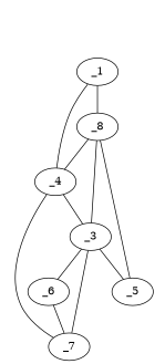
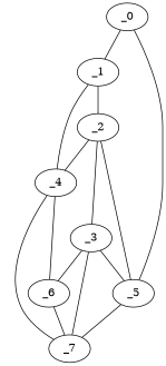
  graph {
    edge [valence=1]
+   _0 [x=54 y=25]
    _1 [x=55 y=49]
    _5 [x=115 y=31]
-   _2 [x=103 y=37 label=_8]
+   _2 [x=103 y=37]
    _4 [x=113 y=66]
    _3 [x=112 y=36]
    _7 [x=125 y=33]
    _6 [x=116 y=56]
+   _0 -- _1
+   _0 -- _5
    _1 -- _2 [valence=2]
    _1 -- _4
+   _5 -- _7
    _2 -- _5 [valence=2]
    _2 -- _4 [valence=2]
    _2 -- _3 [valence=2]
    _4 -- _7
-   _4 -- _3
+   _4 -- _6
    _3 -- _5 [valence=2]
    _3 -- _7 [valence=2]
    _3 -- _6 [valence=2]
    _6 -- _7
  }
